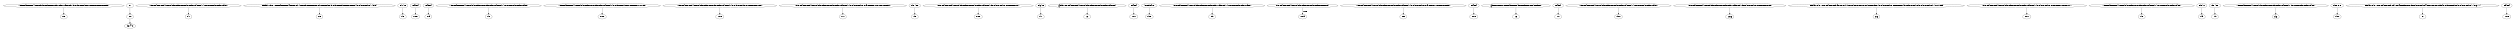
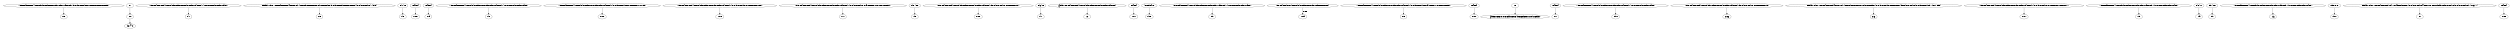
  digraph {
    fontname="DejaVu Sans"
    node [fontname="DejaVu Sans"]
    edge [fontname="DejaVu Sans"]
    n1 [label="<org.eclipse.osgi.internal.signedcontent.SignedBundleHook: java.lang.String SUPPORT_CERTIFICATE>"]
    n2 [label="$r8"]
    n3 [label=0]
    n4 [label=i12]
    n5 [label="i12 + 1"]
    n6 [label="<org.eclipse.osgi.internal.signedcontent.SignedBundleHook: int supportSignedBundles>"]
    n7 [label="$i4"]
    n8 [label="staticinvoke <org.eclipse.osgi.framework.internal.core.FrameworkProperties: java.lang.String getProperty(java.lang.String)>($r3)"]
    n9 [label="$r5"]
    n10 [label="$i4 | 5"]
    n11 [label="$i5"]
    n12 [label="r2[i12]"]
    n13 [label="$r15"]
    n14 [label="r2[i12]"]
    n15 [label="$r9"]
    n16 [label="<org.eclipse.osgi.internal.signedcontent.SignedBundleHook: int supportSignedBundles>"]
    n17 [label="$i0"]
    n18 [label="<org.eclipse.osgi.internal.signedcontent.SignedBundleHook: java.lang.String SUPPORT_RUNTIME>"]
    n19 [label="$r12"]
    n20 [label="<org.eclipse.osgi.internal.signedcontent.SignedBundleHook: java.lang.String SUPPORT_TRUST>"]
    n21 [label="$r10"]
    n22 [label="<org.eclipse.osgi.internal.signedcontent.SignedBundleHook: java.lang.String SIGNED_CONTENT_SUPPORT>"]
    n23 [label="$r4"]
    n24 [label="$i2 | 11"]
    n25 [label="$i3"]
    n26 [label="<org.eclipse.osgi.internal.signedcontent.SignedBundleHook: java.lang.String SUPPORT_ALL>"]
    n27 [label="$r18"]
    n28 [label="$i6 | 3"]
    n29 [label="$i7"]
    n30 [label="@this: org.eclipse.osgi.internal.signedcontent.SignedBundleHook"]
    n31 [label=r0]
    n32 [label="r2[i12]"]
    n33 [label="$r17"]
    n34 [label="lengthof r2"]
    n35 [label="$i13"]
    n36 [label="<org.eclipse.osgi.internal.signedcontent.SignedBundleHook: int supportSignedBundles>"]
    n37 [label="$i2"]
-   n38 [label="org.eclipse.osgi.internal.signedcontent.SignedStorageHook"]
+   n38 [label="org.eclipse.lang.internal.signedcontent.SignedStorageHook"]
    n39 [label="$r19"]
    n40 [label="<org.eclipse.osgi.internal.signedcontent.SignedBundleHook: java.lang.String SIGNED_BUNDLE_SUPPORT>"]
    n41 [label="$r3"]
    n42 [label="r2[i12]"]
    n43 [label="$r11"]
    n44 [label="@parameter0: org.eclipse.osgi.baseadaptor.HookRegistry"]
    n45 [label=r8]
    n46 [label="r2[i12]"]
    n47 [label="$r7"]
    n48 [label="<org.eclipse.osgi.internal.signedcontent.SignedBundleHook: int supportSignedBundles>"]
    n49 [label="$i10"]
    n50 [label="<org.eclipse.osgi.internal.signedcontent.SignedBundleHook: java.lang.String SUPPORT_TRUE>"]
    n51 [label="$r16"]
    n52 [label="staticinvoke <org.eclipse.osgi.framework.internal.core.FrameworkProperties: java.lang.String getProperty(java.lang.String,java.lang.String)>($r4, $r5)"]
    n53 [label="$r6"]
    n54 [label="<org.eclipse.osgi.internal.signedcontent.SignedBundleHook: java.lang.String SUPPORT_AUTHORITY>"]
    n55 [label="$r14"]
    n56 [label="<org.eclipse.osgi.internal.signedcontent.SignedBundleHook: int supportSignedBundles>"]
    n57 [label="$i8"]
    n58 [label="$i8 | 1"]
    n59 [label="$i9"]
    n60 [label="$i0 | 15"]
    n61 [label="$i1"]
    n62 [label="<org.eclipse.osgi.internal.signedcontent.SignedBundleHook: int supportSignedBundles>"]
    n63 [label="$i6"]
    n64 [label="$i10 & 1"]
    n65 [label="$i11"]
    n66 [label="staticinvoke <org.eclipse.osgi.util.ManifestElement: java.lang.String[] getArrayFromList(java.lang.String,java.lang.String)>($r6, ',')"]
    n67 [label=r2]
    n68 [label="r2[i12]"]
    n69 [label="$r13"]
    n1 -> n2
    n3 -> n4
    n4 -> n5
    n6 -> n7
    n8 -> n9
    n10 -> n11
    n12 -> n13
    n14 -> n15
    n16 -> n17
    n18 -> n19
    n20 -> n21
    n22 -> n23
    n24 -> n25
    n26 -> n27
    n28 -> n29
    n30 -> n31
    n32 -> n33
    n34 -> n35
    n36 -> n37
    n38 -> n39 [label=type]
    n40 -> n41
    n42 -> n43
-   n44 -> n45
+   n45 -> n44
    n46 -> n47
    n48 -> n49
    n50 -> n51
    n52 -> n53
    n54 -> n55
    n56 -> n57
    n58 -> n59
    n60 -> n61
    n62 -> n63
    n64 -> n65
    n66 -> n67
    n68 -> n69
  }
